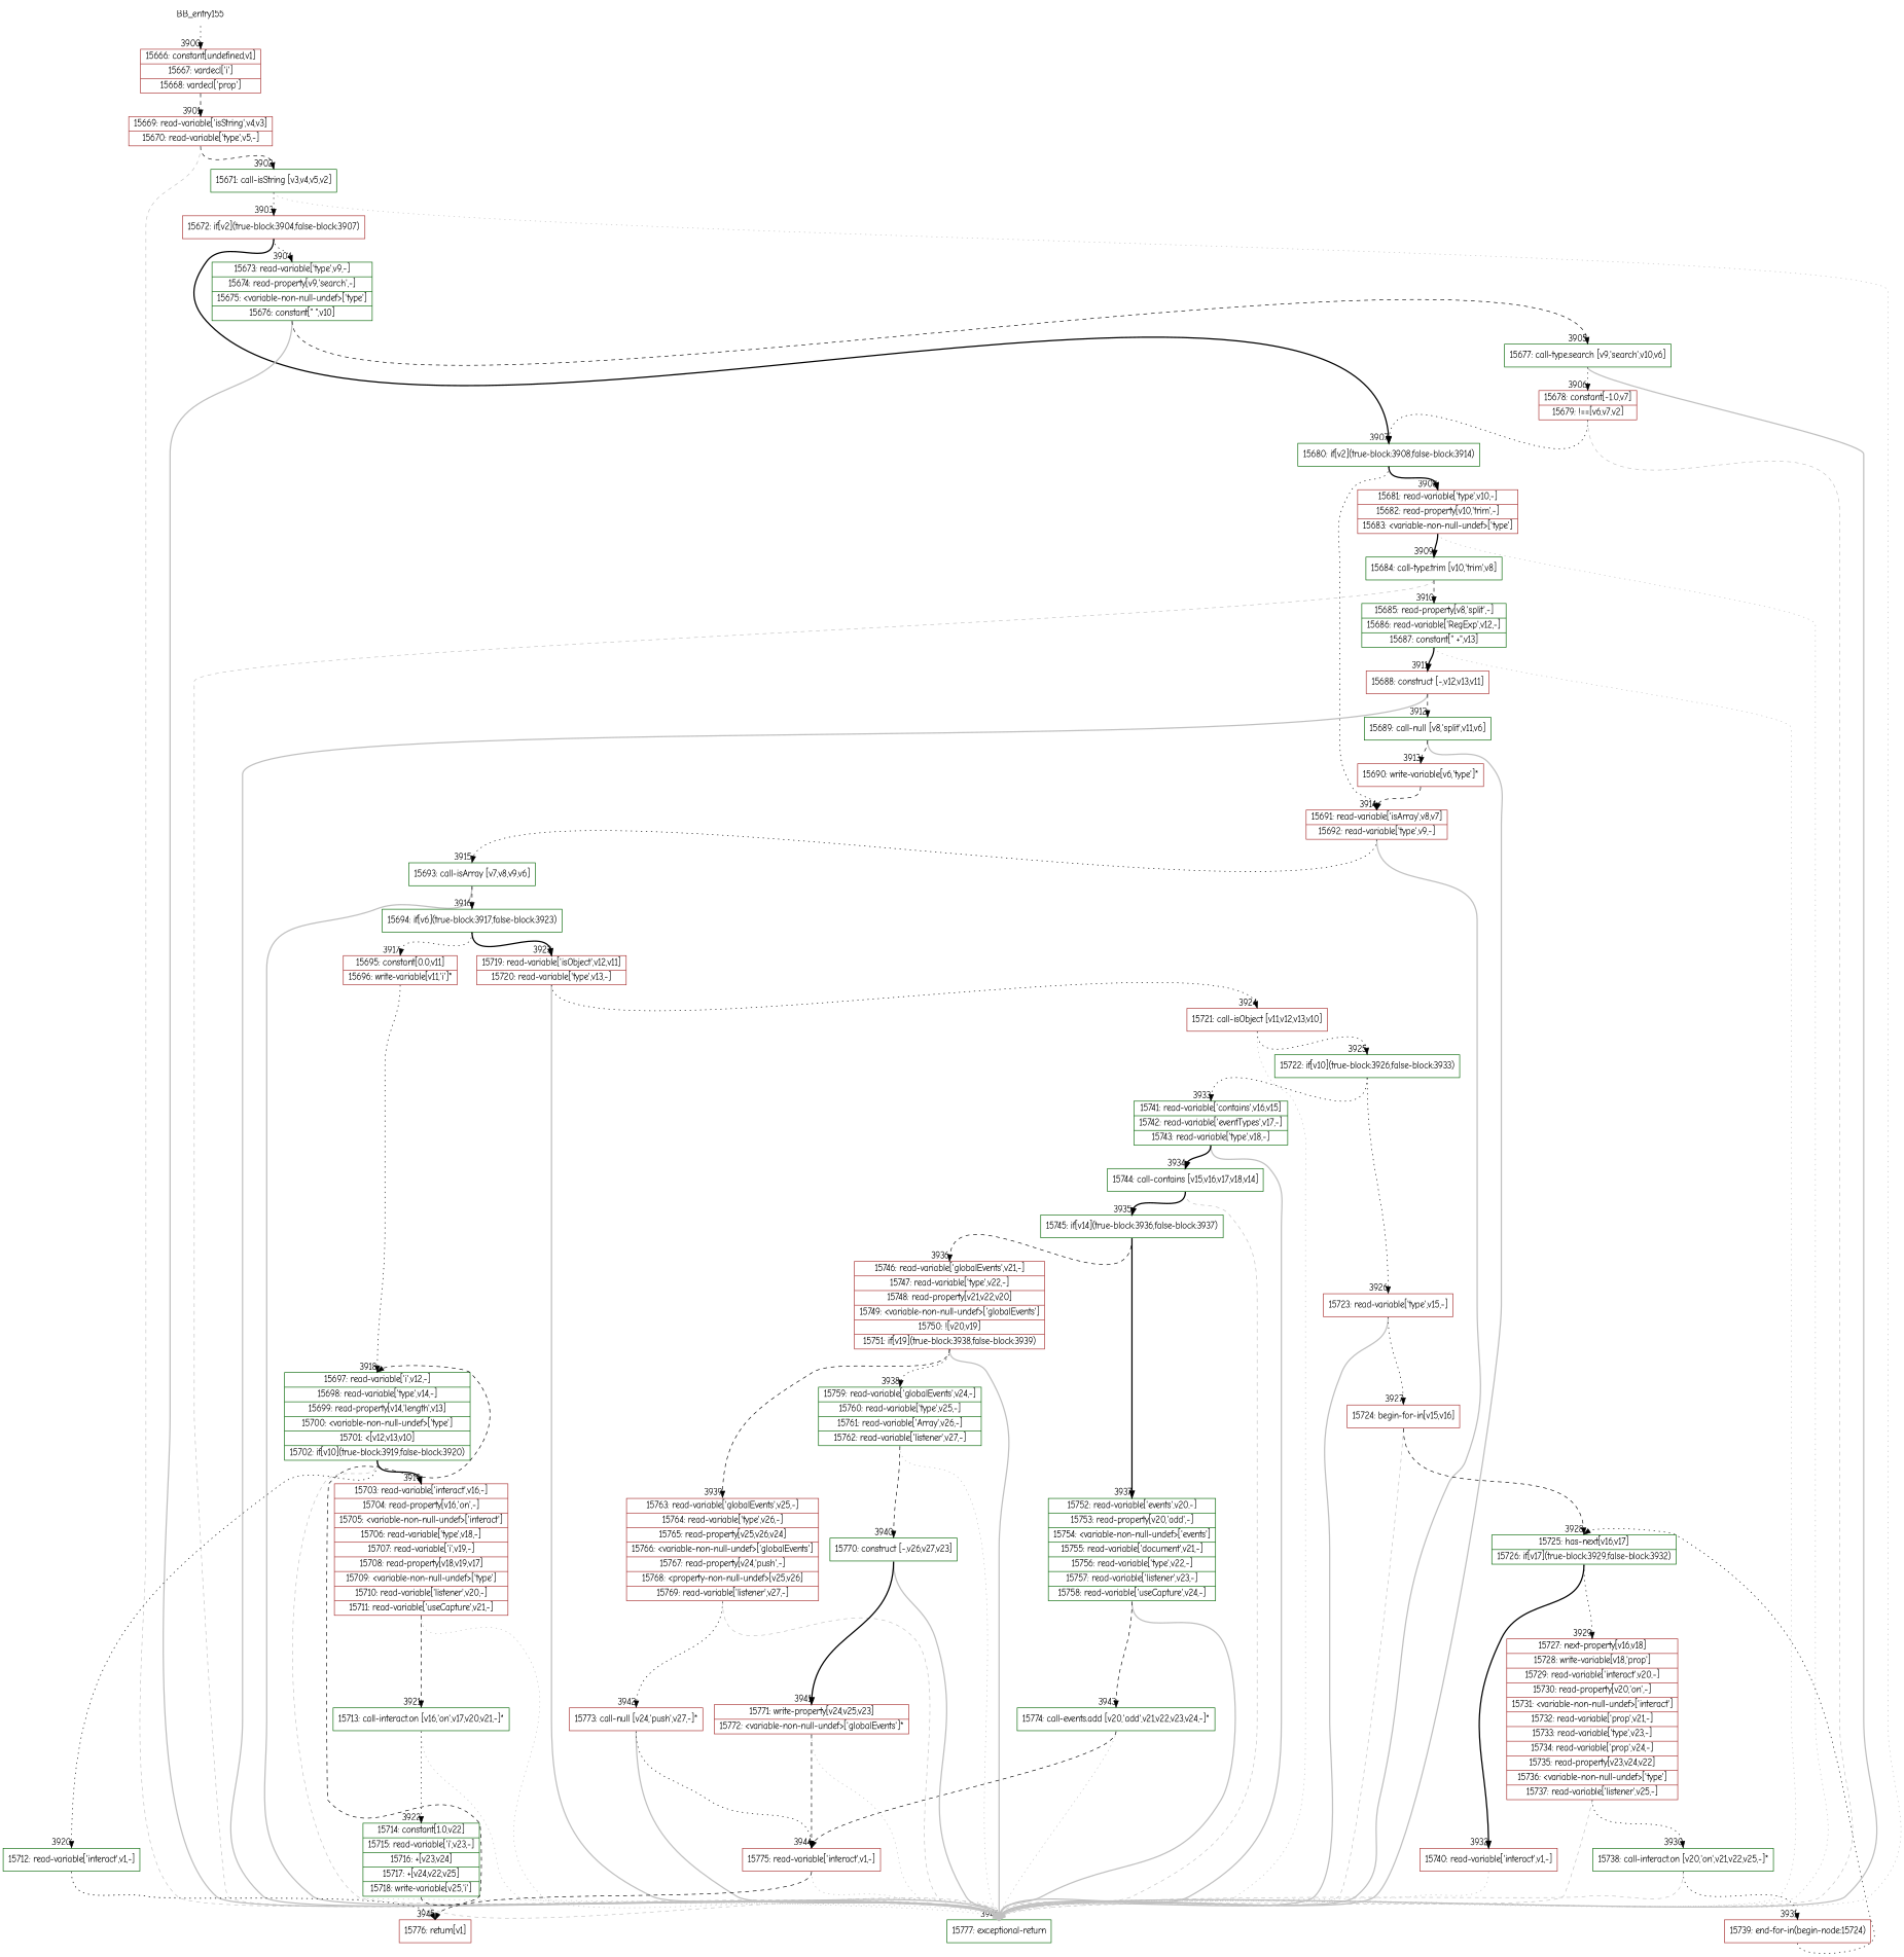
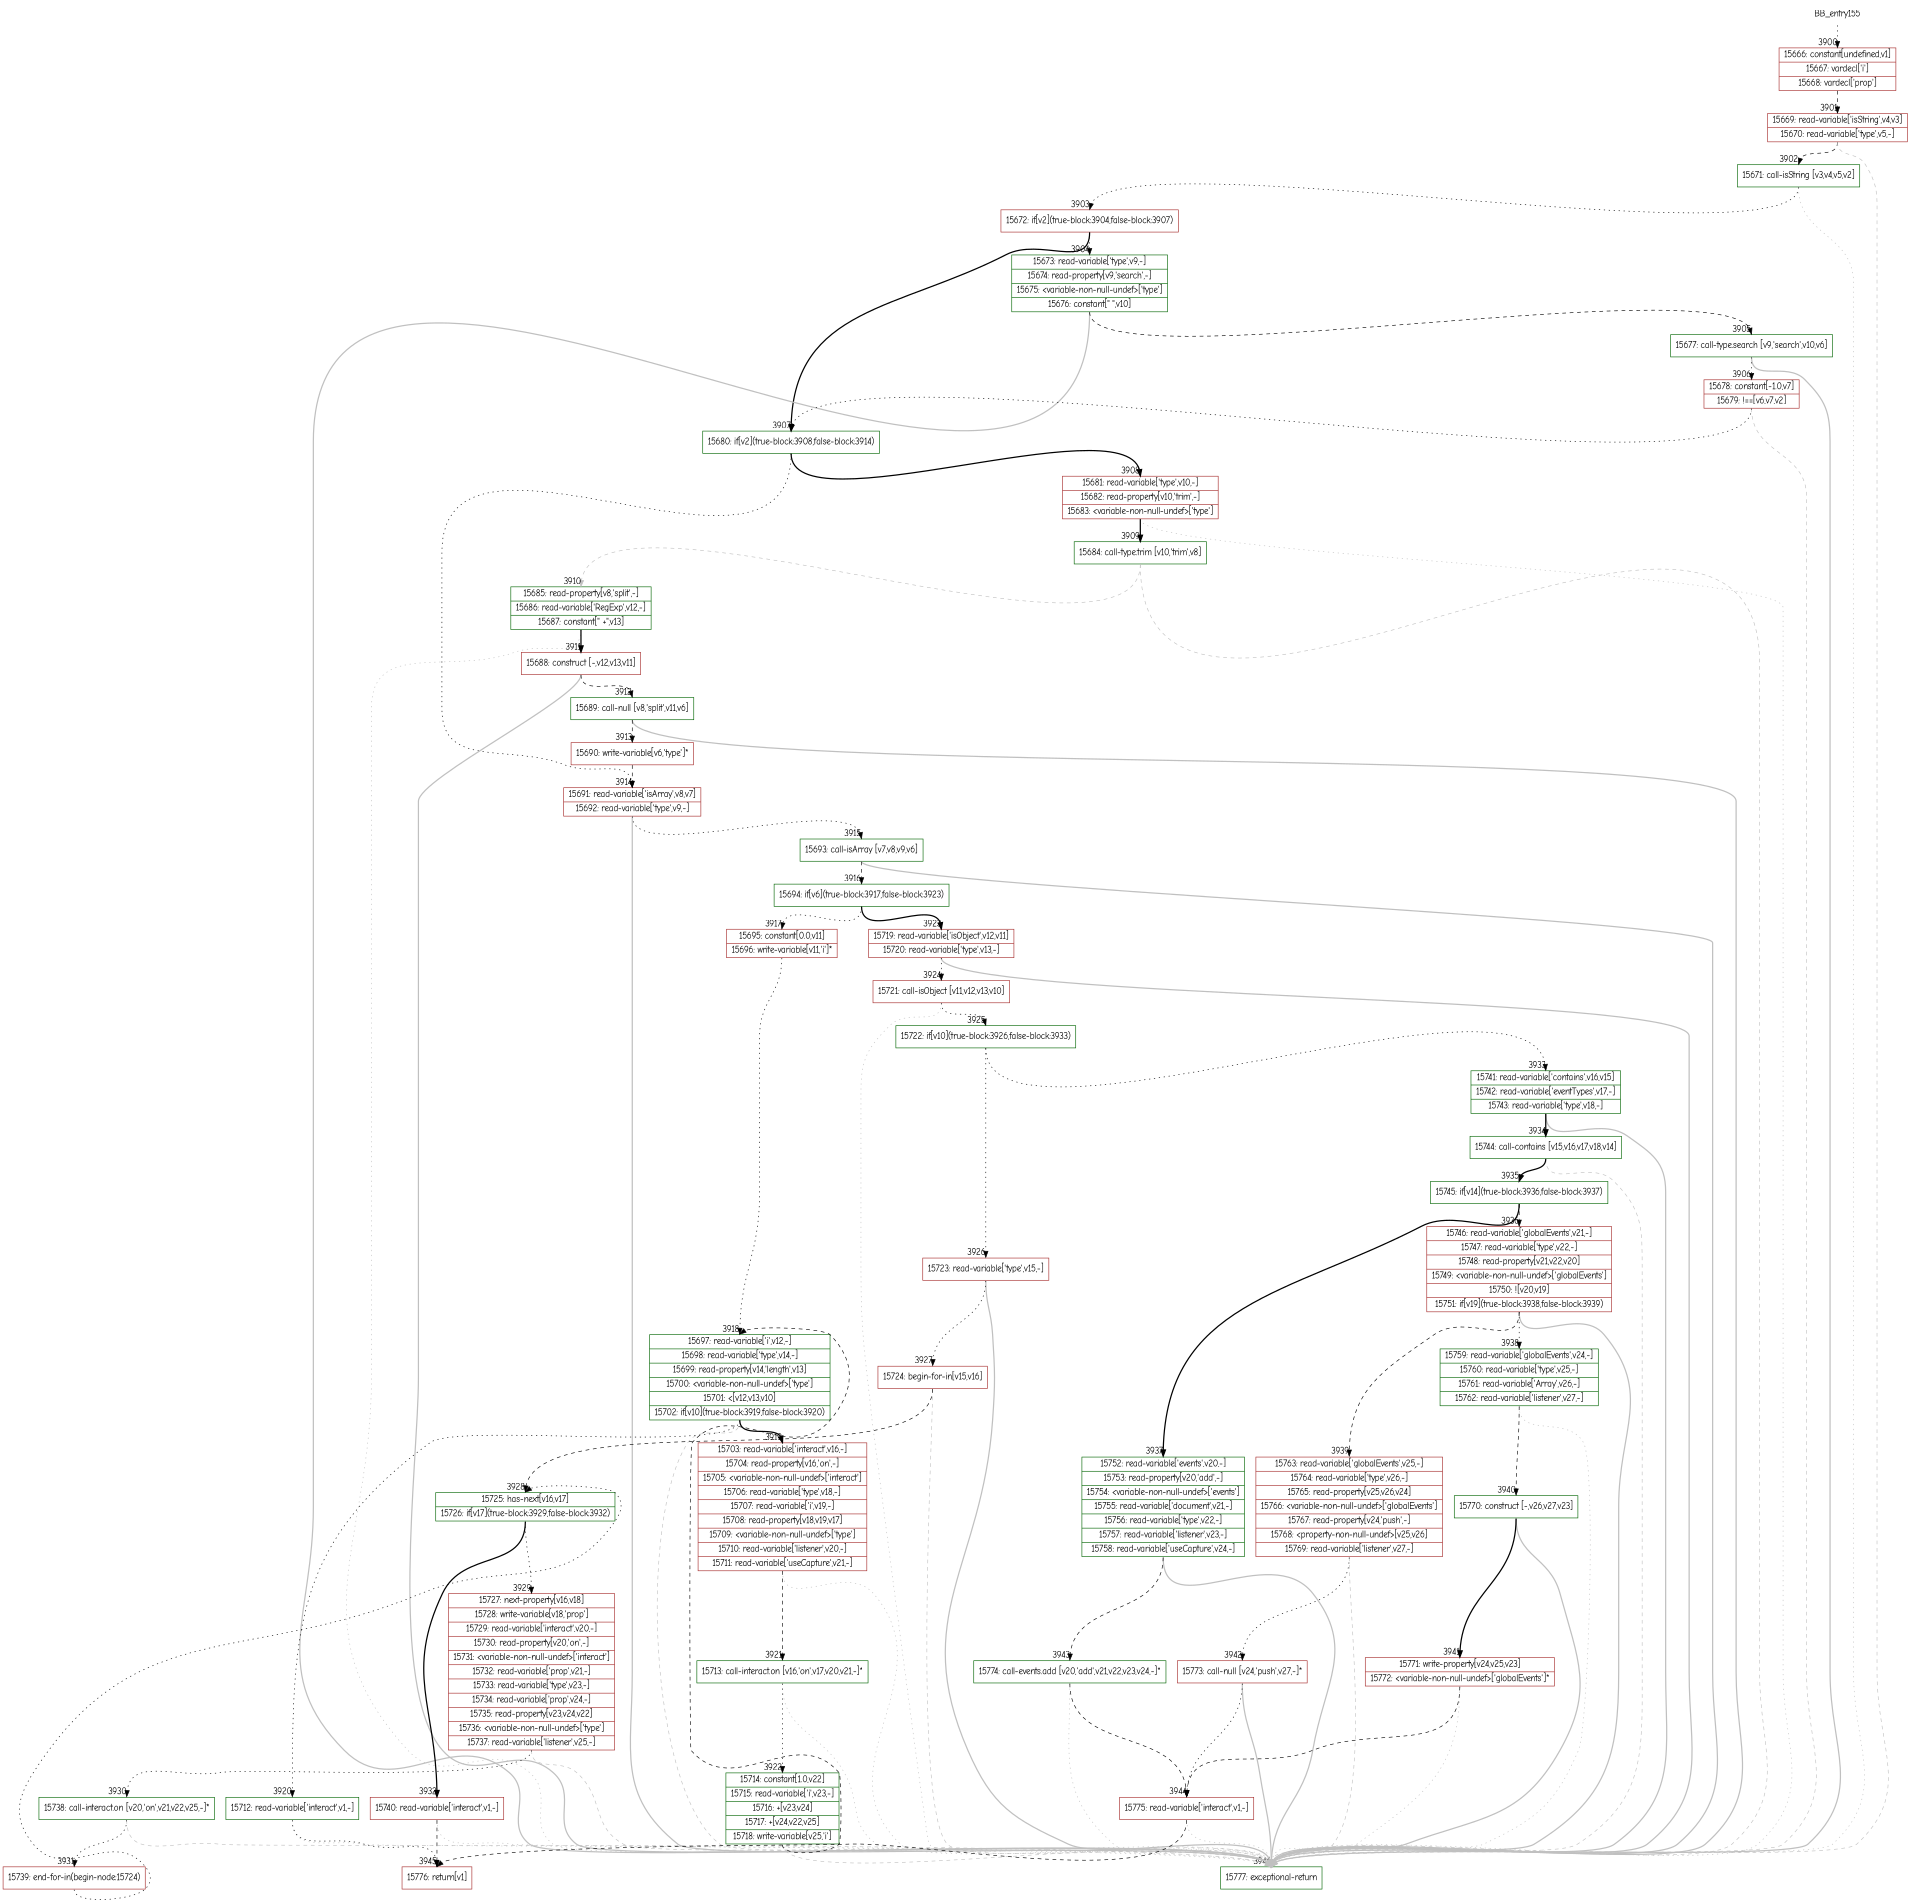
  digraph {
    fontname="Comic Neue"
    rankdir=TD
    node [color=darkgreen fontname="Comic Neue" shape=record]
    edge [fontname="Comic Neue" headport=n style=dotted tailport=s]
    n1 [label=BB_entry155 shape=none]
    n2 [color=brown label="{15666: constant[undefined,v1]|15667: vardecl['i']|15668: vardecl['prop']}"]
    n3 [color=brown label="{15669: read-variable['isString',v4,v3]|15670: read-variable['type',v5,-]}"]
    n4 [label="{15671: call-isString [v3,v4,v5,v2]}"]
    n5 [label="{15777: exceptional-return}"]
    n6 [color=brown label="{15672: if[v2](true-block:3904,false-block:3907)}"]
    n7 [label="{15680: if[v2](true-block:3908,false-block:3914)}"]
    n8 [label="{15673: read-variable['type',v9,-]|15674: read-property[v9,'search',-]|15675: \<variable-non-null-undef\>['type']|15676: constant[\" \",v10]}"]
    n9 [color=brown label="{15681: read-variable['type',v10,-]|15682: read-property[v10,'trim',-]|15683: \<variable-non-null-undef\>['type']}"]
    n10 [color=brown label="{15691: read-variable['isArray',v8,v7]|15692: read-variable['type',v9,-]}"]
    n11 [label="{15677: call-type.search [v9,'search',v10,v6]}"]
    n12 [label="{15684: call-type.trim [v10,'trim',v8]}"]
    n13 [label="{15693: call-isArray [v7,v8,v9,v6]}"]
    n14 [color=brown label="{15678: constant[-1.0,v7]|15679: !==[v6,v7,v2]}"]
    n15 [label="{15685: read-property[v8,'split',-]|15686: read-variable['RegExp',v12,-]|15687: constant[\" +\",v13]}"]
    n16 [label="{15694: if[v6](true-block:3917,false-block:3923)}"]
    n17 [color=brown label="{15688: construct [-,v12,v13,v11]}"]
    n18 [label="{15689: call-null [v8,'split',v11,v6]}"]
    n19 [color=brown label="{15690: write-variable[v6,'type']*}"]
    n20 [color=brown label="{15695: constant[0.0,v11]|15696: write-variable[v11,'i']*}"]
    n21 [color=brown label="{15719: read-variable['isObject',v12,v11]|15720: read-variable['type',v13,-]}"]
    n22 [label="{15697: read-variable['i',v12,-]|15698: read-variable['type',v14,-]|15699: read-property[v14,'length',v13]|15700: \<variable-non-null-undef\>['type']|15701: \<[v12,v13,v10]|15702: if[v10](true-block:3919,false-block:3920)}"]
    n23 [color=brown label="{15721: call-isObject [v11,v12,v13,v10]}"]
    n24 [color=brown label="{15703: read-variable['interact',v16,-]|15704: read-property[v16,'on',-]|15705: \<variable-non-null-undef\>['interact']|15706: read-variable['type',v18,-]|15707: read-variable['i',v19,-]|15708: read-property[v18,v19,v17]|15709: \<variable-non-null-undef\>['type']|15710: read-variable['listener',v20,-]|15711: read-variable['useCapture',v21,-]}"]
    n25 [label="{15712: read-variable['interact',v1,-]}"]
    n26 [label="{15722: if[v10](true-block:3926,false-block:3933)}"]
    n27 [label="{15713: call-interact.on [v16,'on',v17,v20,v21,-]*}"]
    n28 [color=brown label="{15776: return[v1]}"]
    n29 [label="{15714: constant[1.0,v22]|15715: read-variable['i',v23,-]|15716: +[v23,v24]|15717: +[v24,v22,v25]|15718: write-variable[v25,'i']}"]
    n30 [color=brown label="{15723: read-variable['type',v15,-]}"]
    n31 [label="{15741: read-variable['contains',v16,v15]|15742: read-variable['eventTypes',v17,-]|15743: read-variable['type',v18,-]}"]
    n32 [color=brown label="{15724: begin-for-in[v15,v16]}"]
    n33 [label="{15744: call-contains [v15,v16,v17,v18,v14]}"]
    n34 [label="{15725: has-next[v16,v17]|15726: if[v17](true-block:3929,false-block:3932)}"]
    n35 [label="{15745: if[v14](true-block:3936,false-block:3937)}"]
    n36 [color=brown label="{15727: next-property[v16,v18]|15728: write-variable[v18,'prop']|15729: read-variable['interact',v20,-]|15730: read-property[v20,'on',-]|15731: \<variable-non-null-undef\>['interact']|15732: read-variable['prop',v21,-]|15733: read-variable['type',v23,-]|15734: read-variable['prop',v24,-]|15735: read-property[v23,v24,v22]|15736: \<variable-non-null-undef\>['type']|15737: read-variable['listener',v25,-]}"]
    n37 [color=brown label="{15740: read-variable['interact',v1,-]}"]
    n38 [label="{15738: call-interact.on [v20,'on',v21,v22,v25,-]*}"]
    n39 [color=brown label="{15739: end-for-in(begin-node:15724)}"]
    n40 [color=brown label="{15746: read-variable['globalEvents',v21,-]|15747: read-variable['type',v22,-]|15748: read-property[v21,v22,v20]|15749: \<variable-non-null-undef\>['globalEvents']|15750: ![v20,v19]|15751: if[v19](true-block:3938,false-block:3939)}"]
    n41 [label="{15752: read-variable['events',v20,-]|15753: read-property[v20,'add',-]|15754: \<variable-non-null-undef\>['events']|15755: read-variable['document',v21,-]|15756: read-variable['type',v22,-]|15757: read-variable['listener',v23,-]|15758: read-variable['useCapture',v24,-]}"]
    n42 [label="{15759: read-variable['globalEvents',v24,-]|15760: read-variable['type',v25,-]|15761: read-variable['Array',v26,-]|15762: read-variable['listener',v27,-]}"]
    n43 [color=brown label="{15763: read-variable['globalEvents',v25,-]|15764: read-variable['type',v26,-]|15765: read-property[v25,v26,v24]|15766: \<variable-non-null-undef\>['globalEvents']|15767: read-property[v24,'push',-]|15768: \<property-non-null-undef\>[v25,v26]|15769: read-variable['listener',v27,-]}"]
    n44 [label="{15774: call-events.add [v20,'add',v21,v22,v23,v24,-]*}"]
    n45 [label="{15770: construct [-,v26,v27,v23]}"]
    n46 [color=brown label="{15773: call-null [v24,'push',v27,-]*}"]
    n47 [color=brown label="{15775: read-variable['interact',v1,-]}"]
    n48 [color=brown label="{15771: write-property[v24,v25,v23]|15772: \<variable-non-null-undef\>['globalEvents']*}"]
    n1 -> n2 [headlabel="    3900"]
    n2 -> n3 [headlabel="      3901" style=dashed]
    n3 -> n4 [headlabel="      3902" style=dashed]
    n3 -> n5 [color=gray headlabel="      3946" style=dashed]
    n4 -> n5 [color=gray]
    n4 -> n6 [headlabel="      3903"]
    n6 -> n7 [headlabel="      3907" style=bold]
    n6 -> n8 [headlabel="      3904"]
    n7 -> n9 [headlabel="      3908" style=bold]
    n7 -> n10 [headlabel="      3914"]
    n8 -> n5 [color=gray style=bold]
    n8 -> n11 [headlabel="      3905" style=dashed]
    n9 -> n5 [color=gray]
    n9 -> n12 [headlabel="      3909" style=bold]
    n10 -> n5 [color=gray style=bold]
    n10 -> n13 [headlabel="      3915"]
    n11 -> n5 [color=gray style=bold]
    n11 -> n14 [headlabel="      3906"]
    n12 -> n5 [color=gray style=dashed]
-   n12 -> n15 [headlabel="      3910" style=dashed]
+   n12 -> n15 [headlabel="      3910" style=dashed color=gray]
    n13 -> n5 [color=gray style=bold]
    n13 -> n16 [headlabel="      3916" style=dashed]
    n14 -> n5 [color=gray style=dashed]
    n14 -> n7
    n15 -> n5 [color=gray]
    n15 -> n17 [headlabel="      3911" style=bold]
    n16 -> n20 [headlabel="      3917"]
    n16 -> n21 [headlabel="      3923" style=bold]
    n17 -> n5 [color=gray style=bold]
    n17 -> n18 [headlabel="      3912" style=dashed]
    n18 -> n5 [color=gray style=bold]
    n18 -> n19 [headlabel="      3913" style=dashed]
    n19 -> n10 [style=dashed]
    n20 -> n22 [headlabel="      3918"]
    n21 -> n5 [color=gray style=bold]
    n21 -> n23 [headlabel="      3924"]
    n22 -> n5 [color=gray style=dashed]
    n22 -> n24 [headlabel="      3919" style=bold]
    n22 -> n25 [headlabel="      3920"]
    n23 -> n5 [color=gray]
    n23 -> n26 [headlabel="      3925"]
    n24 -> n5 [color=gray]
    n24 -> n27 [headlabel="      3921" style=dashed]
    n25 -> n5 [color=gray]
    n25 -> n28 [headlabel="      3945"]
    n26 -> n30 [headlabel="      3926"]
    n26 -> n31 [headlabel="      3933"]
    n27 -> n5 [color=gray]
    n27 -> n29 [headlabel="      3922"]
    n29 -> n5 [color=gray style=dashed]
    n29 -> n22 [style=dashed]
    n30 -> n5 [color=gray style=bold]
    n30 -> n32 [headlabel="      3927"]
    n31 -> n5 [color=gray style=bold]
    n31 -> n33 [headlabel="      3934" style=bold]
    n32 -> n5 [color=gray style=dashed]
    n32 -> n34 [headlabel="      3928" style=dashed]
    n33 -> n5 [color=gray style=dashed]
    n33 -> n35 [headlabel="      3935" style=bold]
    n34 -> n36 [headlabel="      3929"]
    n34 -> n37 [headlabel="      3932" style=bold]
    n35 -> n40 [headlabel="      3936" style=dashed]
    n35 -> n41 [headlabel="      3937" style=bold]
    n36 -> n5 [color=gray style=dashed]
    n36 -> n38 [headlabel="      3930"]
    n37 -> n5 [color=gray]
+   n37 -> n28 [style=dashed]
    n38 -> n5 [color=gray style=dashed]
    n38 -> n39 [headlabel="      3931"]
    n39 -> n34
    n40 -> n5 [color=gray style=bold]
    n40 -> n42 [headlabel="      3938"]
    n40 -> n43 [headlabel="      3939" style=dashed]
    n41 -> n5 [color=gray style=bold]
    n41 -> n44 [headlabel="      3943" style=dashed]
    n42 -> n5 [color=gray]
    n42 -> n45 [headlabel="      3940" style=dashed]
    n43 -> n5 [color=gray style=dashed]
    n43 -> n46 [headlabel="      3942"]
    n44 -> n5 [color=gray]
    n44 -> n47 [style=dashed]
    n45 -> n5 [color=gray style=bold]
    n45 -> n48 [headlabel="      3941" style=bold]
    n46 -> n5 [color=gray style=bold]
    n46 -> n47
    n47 -> n5 [color=gray]
    n47 -> n28 [style=dashed]
    n48 -> n5 [color=gray]
    n48 -> n47 [headlabel="      3944" style=dashed]
  }
